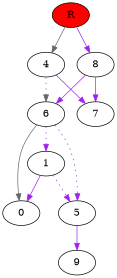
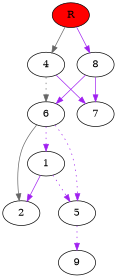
  digraph {
    edge [color=purple style=solid]
    1
-   2 [label=0]
+   2
    5
    9
    4
    6
    7
    8
    R [fillcolor="#ff0000" style=filled]
    1 -> 2
    1 -> 5 [style=dotted]
-   5 -> 9
+   5 -> 9 [style=dotted]
    4 -> 6 [color=gray40 style=dotted]
    4 -> 7
    6 -> 1 [style=dotted]
    6 -> 2 [color=gray40]
    6 -> 5 [style=dotted]
    8 -> 6
    8 -> 7
    R -> 4 [color=gray40]
    R -> 8
  }
